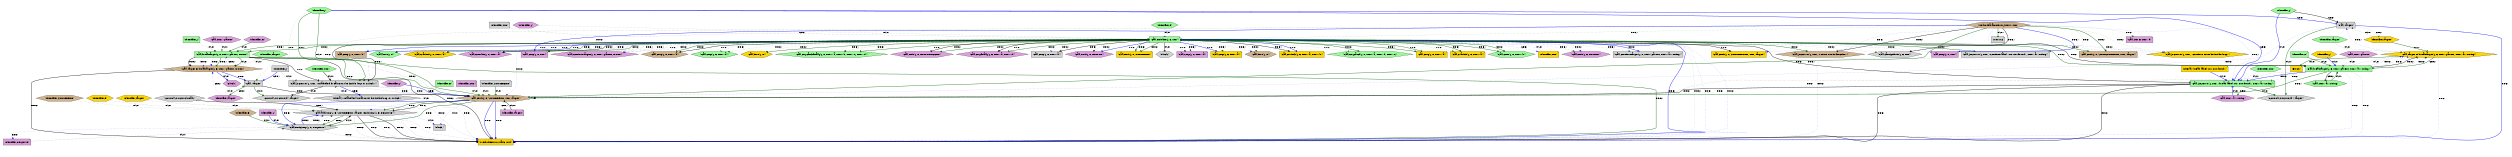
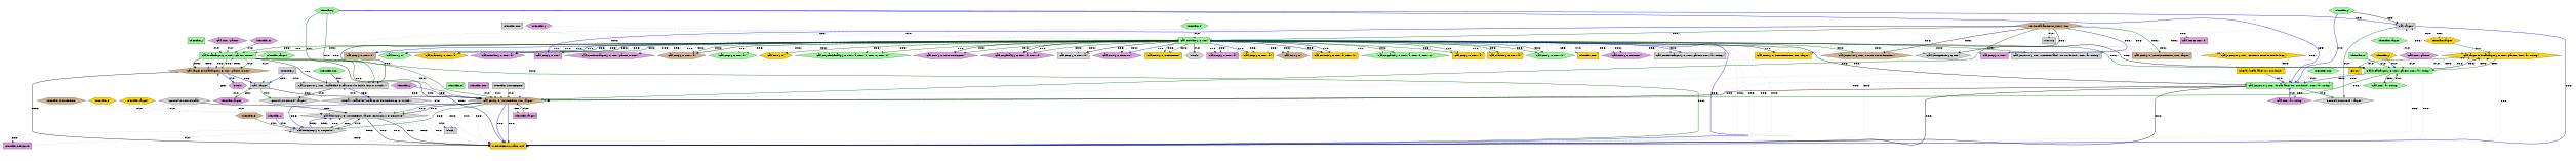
  digraph {
    node [fillcolor=plum shape=hexagon style=filled]
    edge [arrowhead=normal color=darkgreen style=bold]
    n1 [fillcolor=tan label="(Call,cexit(J, F, STM_BREAK, stm, target))"]
    n2 [fillcolor=lightgrey label="(Call,addjump(J, F, STM_BREAK, target, emitjump(J, F, OP_JUMP)))"]
    n3 [fillcolor=lightgrey label="(Call,emitjump(J, F, OP_JUMP))"]
    n4 [fillcolor=gold label="(MethodReturn,static void)" shape=note]
    n5 [label="(Identifier,target)" shape=note]
    n6 [fillcolor=lightgrey label="(Block,)" shape=note]
    n7 [label="(Identifier,OP_JUMP)" shape=note]
    n8 [fillcolor=palegreen label="(Call,breaktarget(J, F, stm->parent, NULL))" shape=note]
    n9 [fillcolor=lightgrey label="(Call,jsC_error(J, stm, \"unlabelled break must be inside loop or switch\"))" shape=note]
    n10 [fillcolor=tan label="(Call,target = breaktarget(J, F, stm->parent, NULL))"]
    n11 [fillcolor=lightgrey label="(ControlStructure,if (!target))"]
    n12 [fillcolor=lightgrey label="(Literal,\"unlabelled break must be inside loop or switch\")"]
    n13 [fillcolor=lightgrey label="(Call,!target)" shape=note]
    n14 [label="(Block,)"]
    n15 [fillcolor=palegreen label="(Call,emitline(J, F, stm))" shape=note]
    n16 [fillcolor=palegreen label="(Call,breaktarget(J, F, stm->parent, stm->a->string))" shape=note]
    n17 [fillcolor=palegreen label="(Call,jsC_error(J, stm, \"break label '%s' not found\", stm->a->string))" shape=note]
    n18 [fillcolor=tan label="(Call,cexp(J, F, stm->b))" shape=note]
    n19 [fillcolor=palegreen label="(Call,here(J, F))"]
    n20 [fillcolor=gold label="(Call,cvarinit(J, F, stm->a))"]
    n21 [label="(Call,cstmlist(J, F, stm->a))"]
    n22 [fillcolor=gold label="(Call,cexit(J, F, STM_RETURN, stm, target))" shape=note]
    n23 [label="(Call,continuetarget(J, F, stm->parent, NULL))"]
    n24 [fillcolor=tan label="(Call,cexp(J, F, stm->a))"]
    n25 [fillcolor=palegreen label="(Call,cexp(J, F, stm->a))"]
    n26 [fillcolor=tan label="(Call,jsC_error(J, stm, \"return not in function\"))"]
    n27 [fillcolor=gold label="(Call,here(J, F))"]
    n28 [fillcolor=lightgrey label="(Call,cassignforin(J, F, stm))"]
    n29 [fillcolor=palegreen label="(Call,ctrycatchfinally(J, F, stm->a, stm->b, stm->c, stm->d))"]
    n30 [label="(Call,emit(J, F, OP_DEBUGGER))"]
    n31 [label="(Call,cexp(J, F, stm))" shape=note]
    n32 [label="(Call,ctryfinally(J, F, stm->a, stm->d))"]
    n33 [fillcolor=lightgrey label="(Call,jsC_error(J, stm, \"continue label '%s' not found\", stm->a->string))" shape=note]
    n34 [fillcolor=lightgrey label="(Call,cexp(J, F, stm->a))" shape=note]
    n35 [label="(Call,emit(J, F, OP_POP))"]
    n36 [fillcolor=gold label="(Call,emit(J, F, OP_UNDEF))" shape=note]
    n37 [fillcolor=lightgrey label="(Block,)"]
    n38 [label="(Call,cexp(J, F, stm->a))" shape=note]
    n39 [fillcolor=tan label="(Call,cexit(J, F, STM_CONTINUE, stm, target))" shape=note]
    n40 [fillcolor=gold label="(Call,cexp(J, F, stm->a))" shape=note]
    n41 [fillcolor=tan label="(Call,here(J, F))"]
    n42 [fillcolor=gold label="(Call,cswitch(J, F, stm->a, stm->b))" shape=note]
    n43 [fillcolor=palegreen label="(Call,ctrycatch(J, F, stm->a, stm->b, stm->c))"]
    n44 [fillcolor=gold label="(Call,cexp(J, F, stm->a))" shape=note]
    n45 [label="(Call,cexp(J, F, stm))" shape=note]
    n46 [fillcolor=gold label="(Call,jsC_error(J, stm, \"continue must be inside loop\"))"]
    n47 [fillcolor=gold label="(Call,cvarinit(J, F, stm->a))" shape=note]
    n48 [fillcolor=palegreen label="(Call,cstm(J, F, stm->b))"]
    n49 [fillcolor=gold label="(Identifier,stm)" shape=note]
    n50 [label="(Call,emit(J, F, OP_POP))"]
    n51 [fillcolor=lightgrey label="(Call,continuetarget(J, F, stm->parent, stm->a->string))" shape=note]
    n52 [fillcolor=gold label="(Call,target = breaktarget(J, F, stm->parent, stm->a->string))"]
    n53 [fillcolor=palegreen label="(Call,stm->a->string)"]
    n54 [label="(Call,stm->a->string)"]
    n55 [fillcolor=lightgrey label="(ControlStructure,if (!target))"]
    n56 [fillcolor=tan label="(MethodParameterIn,js_Ast *stm)"]
    n57 [label="(Call,stm = stm->b)" shape=note]
    1000102 [fillcolor=lightgrey shape=note]
    n59 [fillcolor=lightgrey label="(Call,!target)" shape=note]
    n60 [fillcolor=gold label="(Block,)" shape=note]
    n61 [label="(Identifier,target)"]
    n62 [fillcolor=gold label="(Identifier,target)"]
    n63 [fillcolor=palegreen label="(Identifier,target)"]
    n64 [fillcolor=palegreen label="(Identifier,F)" shape=note]
    n65 [fillcolor=palegreen label="(Identifier,J)"]
    n66 [fillcolor=lightgrey label="(Identifier,stm)" shape=note]
    n67 [fillcolor=palegreen label="(Identifier,J)"]
    n68 [fillcolor=gold label="(Identifier,J)"]
    n69 [label="(Identifier,J)" shape=note]
    n70 [fillcolor=palegreen label="(Identifier,target)"]
    n71 [fillcolor=gold label="(Identifier,target)"]
    n72 [fillcolor=palegreen label="(Identifier,J)" shape=note]
    n73 [fillcolor=lightgrey label="(Identifier,J)" shape=note]
    n74 [fillcolor=palegreen label="(Identifier,stm)"]
    n75 [fillcolor=palegreen label="(Identifier,stm)"]
    n76 [fillcolor=lightgrey label="(ControlStructure,break;)"]
    n77 [fillcolor=palegreen label="(Identifier,F)" shape=note]
    n78 [fillcolor=gold label="(Identifier,F)"]
    n79 [label="(Call,stm->parent)"]
    n80 [label="(Identifier,J)"]
    n81 [label="(Call,stm->parent)"]
    n82 [label="(Identifier,stm)" shape=note]
    n83 [fillcolor=tan label="(Identifier,STM_BREAK)"]
    n84 [label="(Identifier,J)"]
    n85 [fillcolor=palegreen label="(Identifier,F)"]
    n86 [fillcolor=lightgrey label="(Identifier,STM_BREAK)" shape=note]
    n87 [fillcolor=gold label="(Literal,\"break label '%s' not found\")" shape=note]
    n88 [label="(Identifier,F)"]
    n89 [fillcolor=tan label="(Identifier,F)"]
    n1 -> n2 [arrowhead=tee label="DDG: "]
    n1 -> n2 [arrowhead=tee color=black label="DDG: "]
    n1 -> n3 [color=blue label="DDG: "]
    n1 -> n3 [label="DDG: "]
    n1 -> n4 [color=blue label="DDG: "]
    n1 -> n4 [arrowhead=diamond color=blue label="DDG: "]
    n1 -> n5 [arrowhead=diamond label="CFG: " style=dotted]
    n1 -> n6 [arrowhead=tee color=blue label="AST: " style=dotted]
    n2 -> n3 [label="CFG: "]
    n2 -> n4 [arrowhead=tee color=black label="DDG: " style=dotted]
    n2 -> n4 [color=black label="DDG: "]
    n2 -> n4 [arrowhead=tee color=blue label="DDG: " style=dotted]
    n2 -> n4 [arrowhead=tee color=black label="DDG: "]
    n2 -> n4 [color=black label="DDG: " style=dotted]
    n2 -> n4 [arrowhead=diamond color=blue label="DDG: " style=dotted]
    n2 -> n6 [color=blue label="AST: " style=dotted]
    n3 -> n2 [color=black label="AST: "]
    n3 -> n2 [color=blue label="DDG: "]
    n3 -> n2 [arrowhead=diamond color=blue label="DDG: " style=dotted]
    n3 -> n2 [color=black label="DDG: " style=dotted]
    n3 -> n4 [arrowhead=diamond color=black label="DDG: " style=dotted]
    n3 -> n7 [arrowhead=diamond color=blue label="CFG: " style=dotted]
    n5 -> n1 [arrowhead=tee color=black label="AST: "]
    n7 -> n3 [color=black label="AST: " style=dotted]
    n8 -> n1 [label="DDG: "]
    n8 -> n1 [color=black label="DDG: " style=dotted]
    n8 -> n4 [color=black label="DDG: "]
    n8 -> n4 [arrowhead=tee label="DDG: "]
    n8 -> n9 [arrowhead=tee color=black label="DDG: "]
    n8 -> n10 [label="AST: "]
    n8 -> n10 [arrowhead=diamond color=black label="DDG: "]
    n8 -> n10 [arrowhead=tee color=blue label="DDG: " style=dotted]
    n8 -> n10 [arrowhead=diamond color=blue label="DDG: " style=dotted]
    n8 -> n10 [arrowhead=tee label="DDG: "]
    n9 -> n1 [color=black label="DDG: " style=dotted]
    n9 -> n1 [arrowhead=tee color=blue label="DDG: " style=dotted]
    n9 -> n4 [color=black label="DDG: " style=dotted]
    n9 -> n11 [arrowhead=tee color=black label="AST: "]
    n9 -> n12 [arrowhead=diamond color=blue label="CFG: "]
    n10 -> n4 [arrowhead=diamond color=black label="DDG: "]
-   n10 -> n8 [arrowhead=tee color=blue label="CFG: " style=dotted]
+   n10 -> n8 [arrowhead=tee color=blue label="DDG: " style=dotted]
    n10 -> n13 [color=blue label="DDG: "]
    n10 -> n14 [color=blue label="AST: "]
    n12 -> n9 [arrowhead=tee color=black label="AST: " style=dotted]
    n13 -> n1 [color=black label="DDG: "]
    n13 -> n4 [color=blue label="DDG: " style=dotted]
    n13 -> n11 [arrowhead=diamond label="AST: "]
    n13 -> n61 [label="CFG: "]
    n15 -> n1 [color=blue label="DDG: " style=dotted]
    n15 -> n4 [arrowhead=diamond color=blue label="DDG: "]
    n15 -> n4 [label="DDG: " style=dotted]
    n15 -> n4 [arrowhead=diamond color=blue label="DDG: " style=dotted]
    n15 -> n4 [color=blue label="DDG: " style=dotted]
    n15 -> n8 [arrowhead=diamond label="DDG: "]
    n15 -> n8 [label="DDG: "]
    n15 -> n9 [arrowhead=tee color=black label="DDG: "]
    n15 -> n16 [arrowhead=tee label="DDG: "]
    n15 -> n16 [arrowhead=diamond color=black label="DDG: "]
    n15 -> n17 [arrowhead=tee color=black label="DDG: "]
    n15 -> n18 [label="DDG: " style=dotted]
    n15 -> n18 [color=blue label="DDG: "]
    n15 -> n19 [arrowhead=diamond color=blue label="DDG: "]
    n15 -> n19 [label="DDG: " style=dotted]
    n15 -> n20 [arrowhead=diamond label="DDG: " style=dotted]
    n15 -> n20 [arrowhead=diamond label="DDG: "]
    n15 -> n21 [color=black label="DDG: " style=dotted]
    n15 -> n21 [arrowhead=diamond color=black label="DDG: "]
    n15 -> n22 [color=black label="DDG: "]
    n15 -> n23 [arrowhead=tee color=black label="DDG: " style=dotted]
    n15 -> n23 [color=blue label="DDG: " style=dotted]
    n15 -> n24 [arrowhead=tee label="DDG: "]
    n15 -> n24 [color=black label="DDG: "]
    n15 -> n25 [arrowhead=tee label="DDG: " style=dotted]
    n15 -> n25 [arrowhead=diamond label="DDG: " style=dotted]
    n15 -> n26 [arrowhead=diamond label="DDG: "]
    n15 -> n27 [arrowhead=diamond label="DDG: " style=dotted]
    n15 -> n27 [arrowhead=tee label="DDG: "]
    n15 -> n28 [arrowhead=diamond label="DDG: " style=dotted]
    n15 -> n29 [arrowhead=diamond color=black label="DDG: " style=dotted]
    n15 -> n29 [arrowhead=tee label="DDG: "]
    n15 -> n30 [arrowhead=tee color=black label="DDG: "]
    n15 -> n30 [label="DDG: "]
    n15 -> n31 [arrowhead=tee color=blue label="DDG: " style=dotted]
    n15 -> n32 [arrowhead=diamond color=black label="DDG: "]
    n15 -> n32 [arrowhead=tee label="DDG: "]
    n15 -> n33 [label="DDG: "]
    n15 -> n34 [arrowhead=tee color=blue label="DDG: " style=dotted]
    n15 -> n34 [color=black label="DDG: "]
    n15 -> n35 [arrowhead=diamond color=black label="DDG: " style=dotted]
    n15 -> n35 [arrowhead=tee color=blue label="DDG: "]
    n15 -> n36 [label="DDG: "]
    n15 -> n36 [arrowhead=tee label="DDG: "]
    n15 -> n37 [arrowhead=tee color=black label="AST: "]
    n15 -> n38 [arrowhead=diamond color=black label="DDG: " style=dotted]
    n15 -> n38 [color=black label="DDG: " style=dotted]
-   n15 -> n39 [label="DDG: "]
    n15 -> n40 [color=blue label="DDG: "]
    n15 -> n40 [arrowhead=diamond label="DDG: " style=dotted]
    n15 -> n41 [arrowhead=diamond color=blue label="DDG: " style=dotted]
    n15 -> n41 [arrowhead=diamond label="DDG: " style=dotted]
    n15 -> n42 [color=black label="DDG: "]
    n15 -> n42 [arrowhead=tee color=blue label="DDG: "]
    n15 -> n43 [arrowhead=tee label="DDG: " style=dotted]
    n15 -> n43 [label="DDG: "]
    n15 -> n44 [arrowhead=diamond label="DDG: "]
    n15 -> n44 [arrowhead=tee label="DDG: "]
    n15 -> n45 [arrowhead=diamond color=black label="DDG: " style=dotted]
    n15 -> n45 [label="DDG: " style=dotted]
    n15 -> n45 [arrowhead=diamond label="DDG: "]
    n15 -> n46 [arrowhead=diamond color=blue label="DDG: " style=dotted]
    n15 -> n47 [label="DDG: " style=dotted]
    n15 -> n47 [arrowhead=diamond label="DDG: "]
    n15 -> n48 [arrowhead=diamond label="DDG: "]
    n15 -> n48 [arrowhead=diamond label="DDG: "]
    n15 -> n49 [color=blue label="CFG: " style=dotted]
    n15 -> n50 [arrowhead=diamond label="DDG: " style=dotted]
    n15 -> n50 [arrowhead=diamond color=blue label="DDG: " style=dotted]
    n15 -> n51 [arrowhead=diamond label="DDG: " style=dotted]
    n15 -> n51 [color=blue label="DDG: "]
    n16 -> n1 [arrowhead=diamond color=black label="DDG: " style=dotted]
    n16 -> n1 [arrowhead=tee label="DDG: "]
    n16 -> n4 [color=black label="DDG: " style=dotted]
    n16 -> n4 [color=blue label="DDG: " style=dotted]
    n16 -> n17 [arrowhead=tee color=blue label="DDG: "]
    n16 -> n17 [arrowhead=tee label="DDG: " style=dotted]
    n16 -> n52 [color=blue label="AST: " style=dotted]
    n16 -> n52 [color=black label="DDG: " style=dotted]
    n16 -> n52 [arrowhead=tee color=blue label="DDG: " style=dotted]
    n16 -> n52 [arrowhead=tee color=black label="DDG: "]
    n16 -> n52 [arrowhead=diamond color=black label="DDG: " style=dotted]
    n16 -> n53 [arrowhead=tee color=black label="CFG: "]
    n17 -> n1 [label="DDG: " style=dotted]
    n17 -> n1 [arrowhead=tee color=black label="DDG: "]
    n17 -> n4 [arrowhead=diamond color=black label="DDG: "]
    n17 -> n4 [arrowhead=tee color=black label="DDG: "]
    n17 -> n54 [arrowhead=diamond label="CFG: " style=dotted]
    n17 -> n55 [arrowhead=diamond label="AST: "]
    n49 -> n15 [arrowhead=diamond color=blue label="AST: " style=dotted]
    n52 -> n4 [arrowhead=tee color=blue label="DDG: " style=dotted]
    n52 -> n16 [arrowhead=diamond label="CFG: "]
    n52 -> n59 [color=blue label="DDG: " style=dotted]
    n52 -> n60 [label="AST: "]
    n53 -> n16 [arrowhead=diamond label="AST: "]
    n54 -> n17 [arrowhead=tee color=blue label="AST: "]
    n56 -> n1 [arrowhead=diamond label="DDG: "]
    n56 -> n4 [arrowhead=tee color=blue label="DDG: " style=dotted]
    n56 -> n9 [color=black label="DDG: " style=dotted]
-   n56 -> n15 [label="DDG: " style=dotted]
+   n56 -> n15 [label="DDG: "]
    n56 -> n17 [arrowhead=diamond color=blue label="DDG: " style=dotted]
    n56 -> n22 [arrowhead=diamond color=blue label="DDG: " style=dotted]
    n56 -> n26 [arrowhead=tee color=black label="DDG: "]
    n56 -> n28 [arrowhead=diamond color=black label="DDG: "]
    n56 -> n31 [color=blue label="DDG: "]
    n56 -> n33 [arrowhead=diamond label="DDG: " style=dotted]
    n56 -> n39 [arrowhead=diamond label="DDG: "]
    n56 -> n45 [color=blue label="DDG: "]
    n56 -> n46 [arrowhead=tee label="DDG: " style=dotted]
    n56 -> n57 [arrowhead=diamond label="DDG: " style=dotted]
    n56 -> 1000102 [arrowhead=tee label="AST: "]
    n59 -> n1 [color=blue label="DDG: " style=dotted]
    n59 -> n4 [color=blue label="DDG: "]
    n59 -> n55 [label="AST: "]
    n59 -> n62 [arrowhead=tee label="CFG: " style=dotted]
    n61 -> n10 [arrowhead=diamond color=blue label="CFG: " style=dotted]
    n61 -> n13 [arrowhead=diamond label="AST: " style=dotted]
    n62 -> n52 [arrowhead=tee label="CFG: "]
    n62 -> n59 [arrowhead=tee color=black label="AST: " style=dotted]
    n63 -> n52 [arrowhead=tee color=black label="AST: " style=dotted]
    n64 -> n16 [label="AST: "]
    n65 -> n1 [arrowhead=diamond label="AST: "]
    n65 -> n9 [arrowhead=diamond label="CFG: "]
    n65 -> n13 [arrowhead=diamond label="CFG: " style=dotted]
    n65 -> n17 [arrowhead=tee color=blue label="CFG: "]
    n65 -> n59 [arrowhead=tee color=blue label="CFG: "]
    n66 -> n15 [arrowhead=tee color=black label="CFG: " style=dotted]
    n67 -> n17 [arrowhead=diamond color=blue label="AST: "]
    n67 -> n59 [arrowhead=tee color=black label="CFG: "]
    n68 -> n16 [color=blue label="AST: "]
    n69 -> n3 [arrowhead=diamond color=blue label="AST: "]
    n70 -> n10 [arrowhead=tee color=black label="AST: " style=dotted]
    n71 -> n2 [arrowhead=tee color=black label="AST: " style=dotted]
    n72 -> n8 [arrowhead=diamond color=black label="AST: " style=dotted]
    n73 -> n9 [arrowhead=tee color=black label="AST: " style=dotted]
    n73 -> n13 [color=blue label="CFG: "]
    n74 -> n17 [color=blue label="AST: " style=dotted]
    n75 -> n9 [color=black label="AST: "]
    n76 -> n2 [arrowhead=diamond color=black label="CFG: "]
    n77 -> n1 [arrowhead=diamond label="AST: " style=dotted]
    n78 -> n2 [arrowhead=diamond color=black label="AST: " style=dotted]
    n79 -> n8 [label="AST: " style=dotted]
    n80 -> n1 [color=blue label="CFG: "]
    n80 -> n2 [color=blue label="AST: " style=dotted]
    n81 -> n16 [arrowhead=tee color=black label="AST: " style=dotted]
    n82 -> n1 [arrowhead=diamond label="AST: " style=dotted]
    n83 -> n2 [arrowhead=diamond label="AST: " style=dotted]
    n84 -> n15 [label="AST: " style=dotted]
    n85 -> n15 [arrowhead=tee color=blue label="AST: " style=dotted]
    n86 -> n1 [arrowhead=tee label="AST: "]
    n87 -> n17 [color=blue label="AST: "]
    n88 -> n8 [label="AST: "]
    n89 -> n3 [arrowhead=tee label="AST: "]
  }
